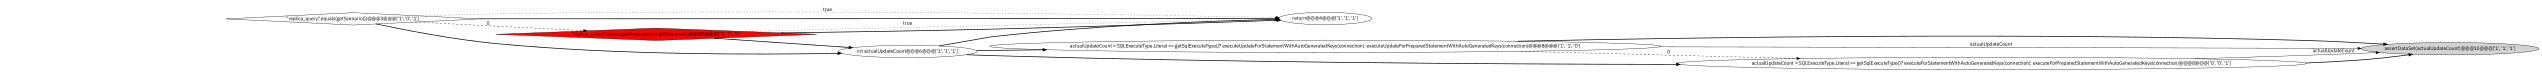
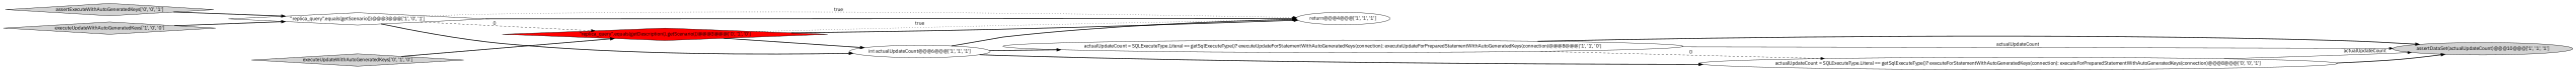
  digraph {
    fontname="IBM Plex Sans"
    rankdir=LR
    node [fillcolor=white fontname="IBM Plex Sans" shape=ellipse style=filled]
    edge [fontname="IBM Plex Sans" style=bold]
    n1 [label="return@@@4@@@['1', '1', '1']"]
    n2 [label="int actualUpdateCount@@@6@@@['1', '1', '1']"]
    n3 [label="actualUpdateCount = SQLExecuteType.Literal == getSqlExecuteType()? executeUpdateForStatementWithAutoGeneratedKeys(connection): executeUpdateForPreparedStatementWithAutoGeneratedKeys(connection)@@@8@@@['1', '1', '0']"]
    n4 [label="actualUpdateCount = SQLExecuteType.Literal == getSqlExecuteType()? executeForStatementWithAutoGeneratedKeys(connection): executeForPreparedStatementWithAutoGeneratedKeys(connection)@@@8@@@['0', '0', '1']"]
    n5 [fillcolor=lightgray label="assertDataSet(actualUpdateCount)@@@10@@@['1', '1', '1']"]
    n6 [fillcolor=red label="\"replica_query\".equals(getDescription().getScenario())@@@3@@@['0', '1', '0']" shape=diamond]
+   n7 [fillcolor=lightgray label="assertExecuteWithAutoGeneratedKeys['0', '0', '1']" shape=diamond]
    n8 [label="\"replica_query\".equals(getScenario())@@@3@@@['1', '0', '1']" shape=diamond]
+   n9 [fillcolor=lightgray label="executeUpdateWithAutoGeneratedKeys['0', '1', '0']" shape=diamond]
+   n10 [fillcolor=lightgray label="executeUpdateWithAutoGeneratedKeys['1', '0', '0']" shape=diamond]
    n2 -> n1
    n2 -> n3
    n2 -> n4
    n3 -> n4 [label=0 style=dashed]
    n3 -> n5 [label=actualUpdateCount style=solid]
    n3 -> n5
    n4 -> n5
    n4 -> n5 [label=actualUpdateCount style=solid]
    n6 -> n1 [label=true style=dotted]
    n6 -> n1
    n6 -> n2
+   n7 -> n8
    n8 -> n1
    n8 -> n1 [label=true style=dotted]
    n8 -> n2
    n8 -> n6 [label=0 style=dashed]
+   n9 -> n6
+   n10 -> n8
  }
